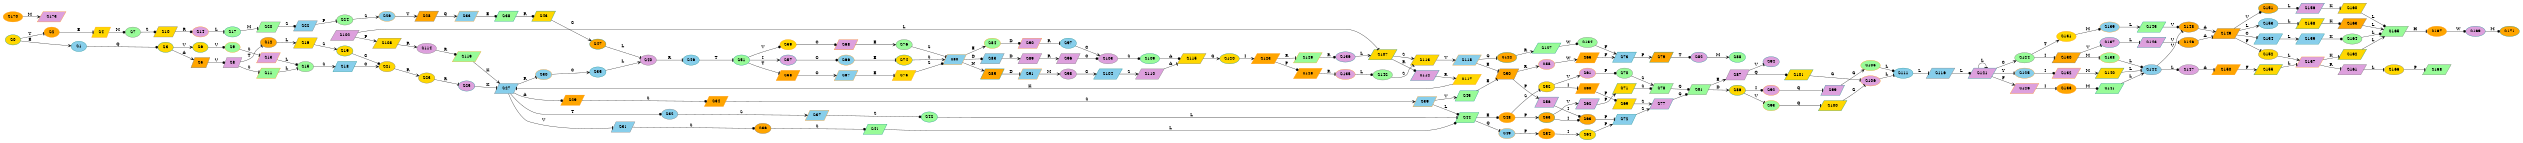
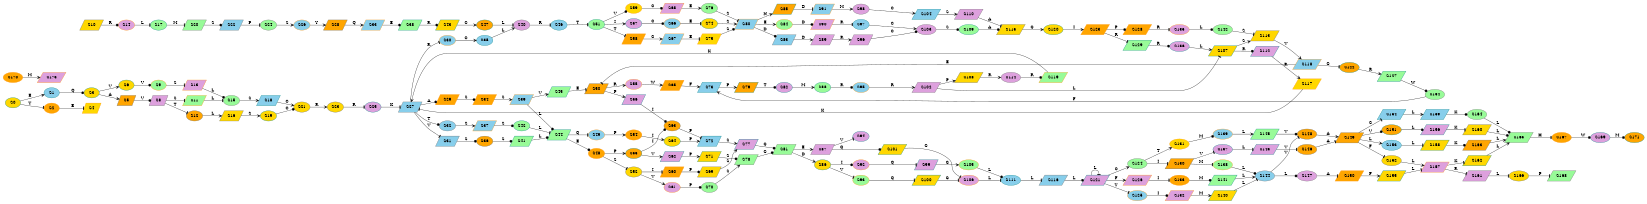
  strict digraph {
    rankdir=LR
    node [color=teal fillcolor=plum shape=parallelogram style=filled]
    edge [arrowhead=vee]
    S0 [fillcolor=gold shape=ellipse]
    S1 [fillcolor=skyblue shape=ellipse]
    S2 [color=darkorange fillcolor=orange shape=ellipse]
    S3 [fillcolor=gold shape=ellipse]
    S4 [color=darkorange fillcolor=gold]
    S5 [color=gray40 fillcolor=orange]
    S6 [fillcolor=gold shape=ellipse]
-   S7 [color=gray40 fillcolor=palegreen shape=ellipse]
    S8 [color=gray40]
    S9 [color=darkorange fillcolor=palegreen shape=ellipse]
    S10 [color=gray40 fillcolor=gold]
    S11 [color=darkorange fillcolor=palegreen]
    S12 [color=gray40 fillcolor=orange shape=ellipse]
    S13 [color=darkorange]
    S14 [color=darkorange shape=ellipse]
    S15 [color=gray40 fillcolor=palegreen shape=ellipse]
    S16 [color=gray40 fillcolor=gold]
    S17 [fillcolor=palegreen shape=ellipse]
    S18 [fillcolor=skyblue]
    S19 [fillcolor=gold shape=ellipse]
    S20 [color=gray40 fillcolor=palegreen]
    S21 [color=gray40 fillcolor=gold shape=ellipse]
    S22 [color=gray40 fillcolor=skyblue]
    S23 [color=gray40 fillcolor=gold shape=ellipse]
    S24 [color=gray40 fillcolor=palegreen shape=ellipse]
    S25 [shape=ellipse]
    S26 [color=darkorange fillcolor=skyblue shape=ellipse]
    S27 [color=gray40 fillcolor=skyblue]
    S28 [color=gray40 fillcolor=orange]
    S29 [color=darkorange fillcolor=orange]
    S30 [color=darkorange fillcolor=skyblue shape=ellipse]
    S31 [color=gray40 fillcolor=skyblue]
    S32 [color=gray40 fillcolor=skyblue shape=ellipse]
    S33 [color=darkorange fillcolor=skyblue]
    S34 [color=darkorange fillcolor=orange]
    S35 [fillcolor=skyblue shape=ellipse]
    S36 [color=gray40 fillcolor=orange shape=ellipse]
    S37 [color=darkorange fillcolor=skyblue]
    S38 [fillcolor=palegreen]
    S39 [color=darkorange fillcolor=skyblue]
    S40 [color=gray40 shape=ellipse]
    S41 [fillcolor=palegreen]
    S42 [fillcolor=palegreen shape=ellipse]
    S43 [fillcolor=gold]
    S44 [fillcolor=palegreen]
    S45 [fillcolor=palegreen]
    S46 [fillcolor=skyblue shape=ellipse]
    S47 [fillcolor=orange shape=ellipse]
    S48 [color=darkorange fillcolor=orange shape=ellipse]
    S49 [color=darkorange fillcolor=skyblue shape=ellipse]
    S50 [color=gray40 fillcolor=orange]
    S51 [fillcolor=palegreen shape=ellipse]
    S52 [color=gray40 fillcolor=gold shape=ellipse]
    S53 [fillcolor=orange shape=ellipse]
    S54 [color=darkorange fillcolor=orange shape=ellipse]
    S55 [color=darkorange shape=ellipse]
    S56
    S57 [shape=ellipse]
    S58 [color=darkorange fillcolor=orange]
    S59 [color=darkorange fillcolor=gold shape=ellipse]
    S60 [color=darkorange fillcolor=orange]
    S61 [color=darkorange shape=ellipse]
    S62
    S63 [color=gray40 fillcolor=orange shape=ellipse]
    S64 [fillcolor=gold shape=ellipse]
    S65 [color=darkorange fillcolor=orange]
    S66 [color=darkorange fillcolor=skyblue shape=ellipse]
    S67 [color=darkorange fillcolor=skyblue]
    S68 [color=darkorange]
    S69 [color=gray40 fillcolor=gold]
    S70 [color=gray40 fillcolor=palegreen shape=ellipse]
    S71 [fillcolor=gold]
    S72 [fillcolor=skyblue]
    S73 [fillcolor=skyblue]
    S74 [fillcolor=gold shape=ellipse]
    S75 [color=darkorange fillcolor=gold]
    S76 [color=gray40 fillcolor=palegreen shape=ellipse]
    S77
    S78 [color=gray40 fillcolor=palegreen]
    S79 [fillcolor=orange]
    S80 [color=darkorange fillcolor=skyblue]
    S81 [color=gray40 fillcolor=palegreen]
    S82 [shape=ellipse]
    S83 [color=gray40 fillcolor=skyblue]
    S84 [color=darkorange fillcolor=palegreen shape=ellipse]
    S85 [fillcolor=orange]
    S86 [fillcolor=gold shape=ellipse]
    S87 [color=gray40]
    S88 [fillcolor=palegreen shape=ellipse]
    S89 [color=gray40]
    S90 [color=darkorange]
    S91 [color=darkorange fillcolor=skyblue]
    S92 [color=darkorange shape=ellipse]
    S93 [color=darkorange fillcolor=palegreen shape=ellipse]
    S94 [shape=ellipse]
    S101 [fillcolor=gold]
+   S95 [color=darkorange fillcolor=skyblue shape=ellipse]
    S96 [color=gray40]
    S97 [fillcolor=skyblue shape=ellipse]
    S98 [color=gray40 shape=ellipse]
    S99
    S100 [fillcolor=gold]
    S102 [color=gray40]
    S103 [color=gray40 shape=ellipse]
    S104 [fillcolor=skyblue]
    S105 [color=darkorange fillcolor=palegreen shape=ellipse]
    S106 [color=darkorange shape=ellipse]
    S107 [fillcolor=gold]
    S108 [color=gray40 fillcolor=gold]
    S109 [fillcolor=palegreen shape=ellipse]
    S110 [color=gray40]
    S111 [fillcolor=skyblue shape=ellipse]
    S112
    S113 [color=gray40 fillcolor=gold]
    S114 [color=gray40 shape=ellipse]
    S115 [color=gray40 fillcolor=gold]
    S116 [color=gray40 fillcolor=skyblue]
    S117 [color=darkorange fillcolor=gold]
    S118 [color=darkorange fillcolor=skyblue]
    S119 [color=darkorange fillcolor=palegreen]
    S120 [fillcolor=gold shape=ellipse]
    S121
    S122 [fillcolor=orange shape=ellipse]
    S123 [color=darkorange fillcolor=orange]
    S124 [color=gray40 fillcolor=palegreen shape=ellipse]
    S125 [color=darkorange fillcolor=skyblue shape=ellipse]
    S126 [color=darkorange]
    S127 [fillcolor=palegreen]
    S128 [color=darkorange fillcolor=orange]
-   S129 [color=darkorange fillcolor=palegreen]
+   S129 [fillcolor=palegreen]
    S130 [color=gray40 fillcolor=orange]
    S131 [color=darkorange fillcolor=gold shape=ellipse]
    S132 [color=darkorange]
    S133 [color=darkorange fillcolor=orange shape=ellipse]
    S134 [color=gray40 fillcolor=palegreen shape=ellipse]
    S135 [color=darkorange shape=ellipse]
    S136 [shape=ellipse]
    S137 [shape=ellipse]
    S138 [color=darkorange fillcolor=palegreen shape=ellipse]
    S139 [color=darkorange fillcolor=skyblue shape=ellipse]
    S140 [fillcolor=gold]
    S141 [fillcolor=palegreen]
    S142 [color=gray40 fillcolor=palegreen shape=ellipse]
    S143
    S144 [color=gray40 fillcolor=skyblue shape=ellipse]
    S145 [fillcolor=palegreen]
    S146 [color=gray40 fillcolor=orange shape=ellipse]
    S147 [color=gray40 shape=ellipse]
    S148 [color=gray40 fillcolor=orange shape=ellipse]
    S149 [color=gray40 fillcolor=orange]
    S150 [color=darkorange fillcolor=orange]
    S151 [fillcolor=orange shape=ellipse]
    S152 [color=gray40 fillcolor=gold shape=ellipse]
    S153 [fillcolor=skyblue shape=ellipse]
    S154 [fillcolor=skyblue]
    S155 [fillcolor=gold]
    S156
    S157 [color=darkorange]
    S158 [fillcolor=gold]
    S159 [fillcolor=skyblue]
    S160 [color=gray40 fillcolor=gold]
    S161 [color=gray40]
    S162 [fillcolor=gold]
    S163 [color=gray40 fillcolor=orange]
    S164 [color=gray40 fillcolor=palegreen shape=ellipse]
    S165 [color=gray40 fillcolor=palegreen]
    S166 [color=gray40 fillcolor=gold shape=ellipse]
    S167 [color=darkorange fillcolor=orange shape=ellipse]
    S168 [color=gray40 fillcolor=palegreen]
    S169 [shape=ellipse]
    S171 [fillcolor=orange shape=ellipse]
    S170 [color=darkorange fillcolor=orange shape=ellipse]
    n173 [color=darkorange label=S173]
    S0 -> S1 [label=E]
    S0 -> S2 [arrowhead=tee label=Y]
    S1 -> S3 [arrowhead=dot label=Q]
    S2 -> S4 [arrowhead=tee label=E]
    S3 -> S5 [label=A]
    S3 -> S6 [label=V]
-   S4 -> S7 [arrowhead=dot label=M]
    S5 -> S8 [arrowhead=dot label=V]
    S6 -> S9 [arrowhead=dot label=V]
-   S7 -> S10 [arrowhead=dot label=S]
    S8 -> S11 [arrowhead=tee label=S]
    S8 -> S12 [arrowhead=tee label=T]
    S9 -> S13 [arrowhead=tee label=S]
    S10 -> S14 [arrowhead=dot label=R]
    S11 -> S15 [arrowhead=tee label=L]
    S12 -> S16 [label=L]
    S13 -> S15 [arrowhead=dot label=L]
    S14 -> S17 [arrowhead=tee label=L]
    S15 -> S18 [label=S]
    S16 -> S19 [label=S]
    S17 -> S20 [arrowhead=tee label=M]
    S18 -> S21 [label=C]
    S19 -> S21 [arrowhead=dot label=C]
    S20 -> S22 [arrowhead=dot label=S]
    S21 -> S23 [label=R]
    S22 -> S24 [arrowhead=tee label=P]
    S23 -> S25 [arrowhead=tee label=R]
    S24 -> S26 [label=S]
    S25 -> S27 [arrowhead=tee label=K]
    S26 -> S28 [label=Y]
    S27 -> S29 [arrowhead=dot label=A]
    S27 -> S30 [arrowhead=tee label=R]
    S27 -> S31 [arrowhead=tee label=V]
    S27 -> S32 [arrowhead=dot label=T]
    S28 -> S33 [label=Q]
    S29 -> S34 [arrowhead=dot label=S]
    S30 -> S35 [label=C]
    S31 -> S36 [arrowhead=dot label=S]
    S32 -> S37 [label=S]
    S33 -> S38 [arrowhead=dot label=E]
    S34 -> S39 [label=S]
    S35 -> S40 [label=L]
    S36 -> S41 [arrowhead=dot label=S]
    S37 -> S42 [arrowhead=dot label=S]
    S38 -> S43 [arrowhead=dot label=R]
    S39 -> S44 [arrowhead=dot label=L]
    S39 -> S45 [label=V]
    S40 -> S46 [arrowhead=tee label=R]
    S41 -> S44 [arrowhead=dot label=L]
    S42 -> S44 [arrowhead=tee label=L]
    S43 -> S47 [label=C]
    S44 -> S48 [arrowhead=dot label=E]
    S44 -> S49 [arrowhead=tee label=Q]
    S45 -> S50 [arrowhead=tee label=E]
    S46 -> S51 [arrowhead=tee label=T]
    S47 -> S40 [arrowhead=tee label=L]
    S48 -> S52 [arrowhead=tee label=S]
    S48 -> S53 [label=P]
    S49 -> S54 [label=P]
    S50 -> S55 [label=R]
    S50 -> S56 [label=P]
    S51 -> S57 [label=I]
    S51 -> S58 [arrowhead=tee label=T]
    S51 -> S59 [arrowhead=dot label=V]
    S52 -> S60 [arrowhead=tee label=I]
    S52 -> S61 [label=V]
    S53 -> S62 [label=V]
    S53 -> S63 [arrowhead=dot label=I]
    S54 -> S64 [label=I]
    S55 -> S65 [label=W]
    S56 -> S63 [arrowhead=dot label=I]
    S57 -> S66 [arrowhead=dot label=C]
    S58 -> S67 [label=C]
    S59 -> S68 [arrowhead=dot label=C]
    S60 -> S69 [arrowhead=dot label=P]
    S61 -> S70 [arrowhead=dot label=P]
    S62 -> S71 [label=P]
    S63 -> S72 [arrowhead=tee label=P]
    S64 -> S72 [label=P]
    S65 -> S73 [label=F]
    S66 -> S74 [arrowhead=tee label=E]
    S67 -> S75 [arrowhead=tee label=E]
    S68 -> S76 [label=E]
    S69 -> S77 [label=S]
    S70 -> S78 [label=S]
    S71 -> S78 [arrowhead=dot label=S]
    S72 -> S77 [label=S]
    S73 -> S79 [label=P]
    S74 -> S80 [label=S]
    S75 -> S80 [arrowhead=dot label=S]
    S76 -> S80 [arrowhead=tee label=S]
    S77 -> S81 [arrowhead=dot label=G]
    S78 -> S81 [arrowhead=dot label=G]
    S79 -> S82 [arrowhead=dot label=T]
    S80 -> S83 [arrowhead=dot label=D]
    S80 -> S84 [label=E]
    S80 -> S85 [label=N]
    S81 -> S86 [label=D]
    S81 -> S87 [label=E]
    S82 -> S88 [label=M]
    S83 -> S89 [label=D]
    S84 -> S90 [arrowhead=dot label=D]
    S85 -> S91 [arrowhead=tee label=D]
    S86 -> S92 [arrowhead=dot label=I]
    S86 -> S93 [arrowhead=tee label=V]
    S87 -> S94 [arrowhead=tee label=V]
    S87 -> S101 [arrowhead=dot label=Q]
+   S88 -> S95 [arrowhead=dot label=R]
    S89 -> S96 [label=R]
    S90 -> S97 [arrowhead=tee label=R]
    S91 -> S98 [label=M]
    S92 -> S99 [arrowhead=tee label=Q]
    S93 -> S100 [arrowhead=tee label=Q]
    S101 -> S106 [arrowhead=tee label=G]
+   S95 -> S102 [label=R]
    S96 -> S103 [arrowhead=dot label=C]
    S97 -> S103 [label=C]
    S98 -> S104 [label=C]
    S99 -> S105 [label=G]
    S100 -> S106 [arrowhead=tee label=G]
    S102 -> S107 [arrowhead=tee label=L]
    S102 -> S108 [label=P]
    S103 -> S109 [arrowhead=dot label=S]
    S104 -> S110 [label=S]
    S105 -> S111 [arrowhead=dot label=L]
    S106 -> S111 [arrowhead=tee label=L]
    S107 -> S112 [arrowhead=dot label=R]
    S107 -> S113 [label=S]
    S108 -> S114 [label=R]
    S109 -> S115 [arrowhead=dot label=A]
    S110 -> S115 [arrowhead=tee label=A]
    S111 -> S116 [arrowhead=tee label=L]
    S112 -> S117 [label=R]
    S113 -> S118 [label=V]
    S114 -> S119 [arrowhead=dot label=R]
    S115 -> S120 [label=G]
    S116 -> S121 [arrowhead=dot label=L]
    S117 -> S27 [arrowhead=tee label=K]
    S118 -> S50 [arrowhead=tee label=E]
    S118 -> S122 [arrowhead=tee label=G]
    S119 -> S27 [label=K]
    S120 -> S123 [label=I]
    S121 -> S121 [arrowhead=tee label=L]
    S121 -> S124 [label=C]
    S121 -> S125 [arrowhead=tee label=Y]
    S121 -> S126 [label=F]
    S122 -> S127 [label=R]
    S123 -> S128 [arrowhead=dot label=P]
    S123 -> S129 [arrowhead=tee label=R]
    S124 -> S130 [arrowhead=tee label=I]
    S124 -> S131 [label=T]
    S125 -> S132 [arrowhead=dot label=I]
    S126 -> S133 [arrowhead=tee label=I]
    S127 -> S134 [arrowhead=dot label=W]
    S128 -> S135 [arrowhead=tee label=R]
    S129 -> S136 [arrowhead=dot label=R]
    S130 -> S137 [arrowhead=tee label=V]
    S130 -> S138 [arrowhead=tee label=M]
    S131 -> S139 [arrowhead=dot label=M]
    S132 -> S140 [label=M]
    S133 -> S141 [arrowhead=dot label=M]
    S134 -> S73 [label=F]
    S135 -> S142 [arrowhead=dot label=L]
    S136 -> S107 [label=L]
    S137 -> S143 [arrowhead=tee label=L]
    S138 -> S144 [arrowhead=dot label=L]
    S139 -> S145 [label=L]
    S140 -> S144 [arrowhead=tee label=L]
    S141 -> S144 [label=L]
    S142 -> S113 [arrowhead=tee label=S]
    S143 -> S146 [arrowhead=tee label=V]
    S144 -> S147 [arrowhead=dot label=L]
    S144 -> S148 [arrowhead=tee label=V]
    S145 -> S148 [arrowhead=dot label=V]
    S146 -> S149 [arrowhead=tee label=A]
    S147 -> S150 [arrowhead=tee label=A]
    S148 -> S149 [label=A]
    S149 -> S151 [arrowhead=dot label=V]
    S149 -> S152 [arrowhead=tee label=F]
    S149 -> S153 [label=L]
    S149 -> S154 [arrowhead=tee label=C]
    S150 -> S155 [label=F]
    S151 -> S156 [arrowhead=dot label=L]
    S152 -> S157 [label=L]
    S153 -> S158 [arrowhead=tee label=L]
    S154 -> S159 [label=L]
    S155 -> S157 [arrowhead=tee label=L]
    S156 -> S160 [arrowhead=tee label=K]
    S157 -> S161 [arrowhead=tee label=R]
    S157 -> S162 [arrowhead=tee label=K]
    S158 -> S163 [arrowhead=dot label=K]
    S159 -> S164 [arrowhead=dot label=K]
    S160 -> S165 [arrowhead=dot label=L]
    S161 -> S166 [arrowhead=tee label=L]
    S162 -> S165 [label=L]
    S163 -> S165 [label=L]
    S164 -> S165 [arrowhead=dot label=L]
    S165 -> S167 [arrowhead=tee label=H]
    S166 -> S168 [arrowhead=tee label=P]
    S167 -> S169 [arrowhead=dot label=W]
    S169 -> S171 [arrowhead=dot label=M]
    S170 -> n173 [label=M]
  }
